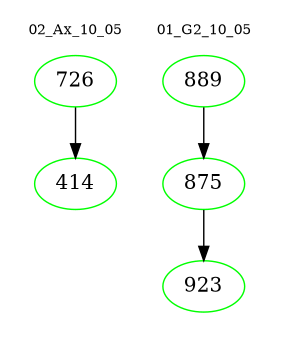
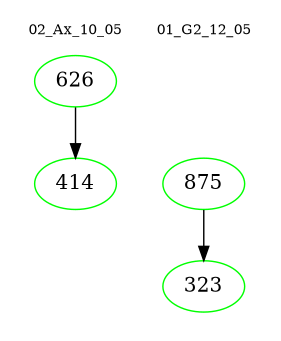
  digraph {
    node [color=green]
    edge [color=black]
-   n1 [label=726]
+   n1 [label=626]
    n2 [label=414]
-   n3 [label=889]
    n4 [label=875]
-   n5 [label=923]
+   n5 [label=323]
    subgraph cluster_1 {
      color=white
      fontsize=10
      label="02_Ax_10_05"
      n1
      n2
    }
    subgraph cluster_2 {
      color=white
      fontsize=10
-     label="01_G2_10_05"
-     n3
+     label="01_G2_12_05"
      n4
      n5
    }
    n1 -> n2
-   n3 -> n4
    n4 -> n5
  }
